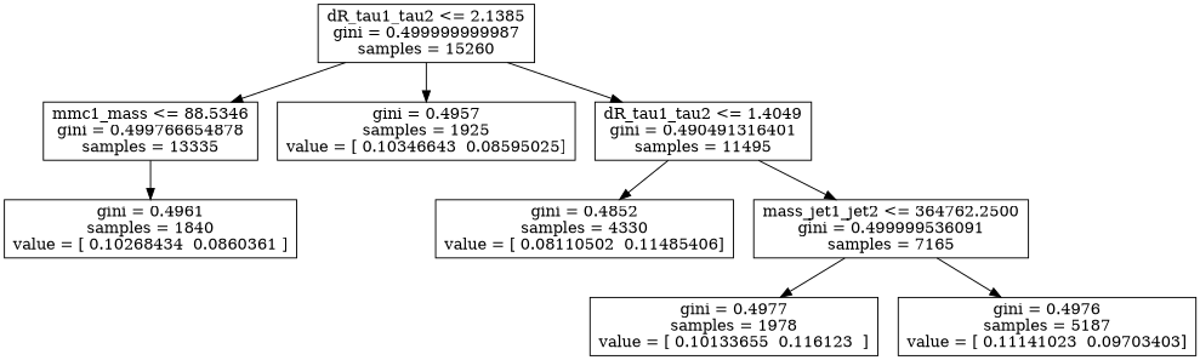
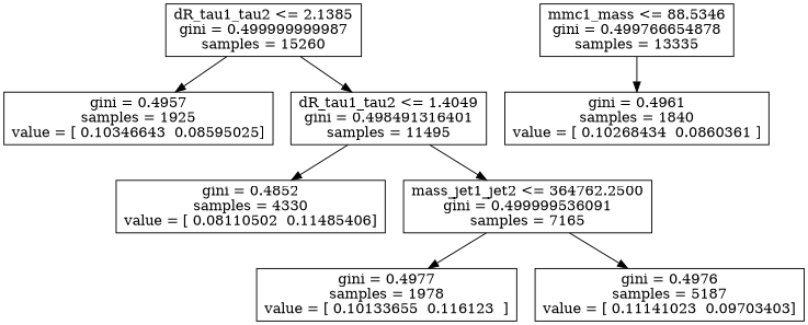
  digraph {
    node [shape=box]
    n1 [label="dR_tau1_tau2 <= 2.1385\ngini = 0.499999999987\nsamples = 15260"]
    n2 [label="mmc1_mass <= 88.5346\ngini = 0.499766654878\nsamples = 13335"]
    n3 [label="gini = 0.4957\nsamples = 1925\nvalue = [ 0.10346643  0.08595025]"]
-   n4 [label="dR_tau1_tau2 <= 1.4049\ngini = 0.490491316401\nsamples = 11495"]
+   n4 [label="dR_tau1_tau2 <= 1.4049\ngini = 0.498491316401\nsamples = 11495"]
    n5 [label="gini = 0.4961\nsamples = 1840\nvalue = [ 0.10268434  0.0860361 ]"]
    n6 [label="gini = 0.4852\nsamples = 4330\nvalue = [ 0.08110502  0.11485406]"]
    n7 [label="mass_jet1_jet2 <= 364762.2500\ngini = 0.499999536091\nsamples = 7165"]
    n8 [label="gini = 0.4977\nsamples = 1978\nvalue = [ 0.10133655  0.116123  ]"]
    n9 [label="gini = 0.4976\nsamples = 5187\nvalue = [ 0.11141023  0.09703403]"]
-   n1 -> n2
    n1 -> n3
    n1 -> n4
    n2 -> n5
    n4 -> n6
    n4 -> n7
    n7 -> n8
    n7 -> n9
  }
